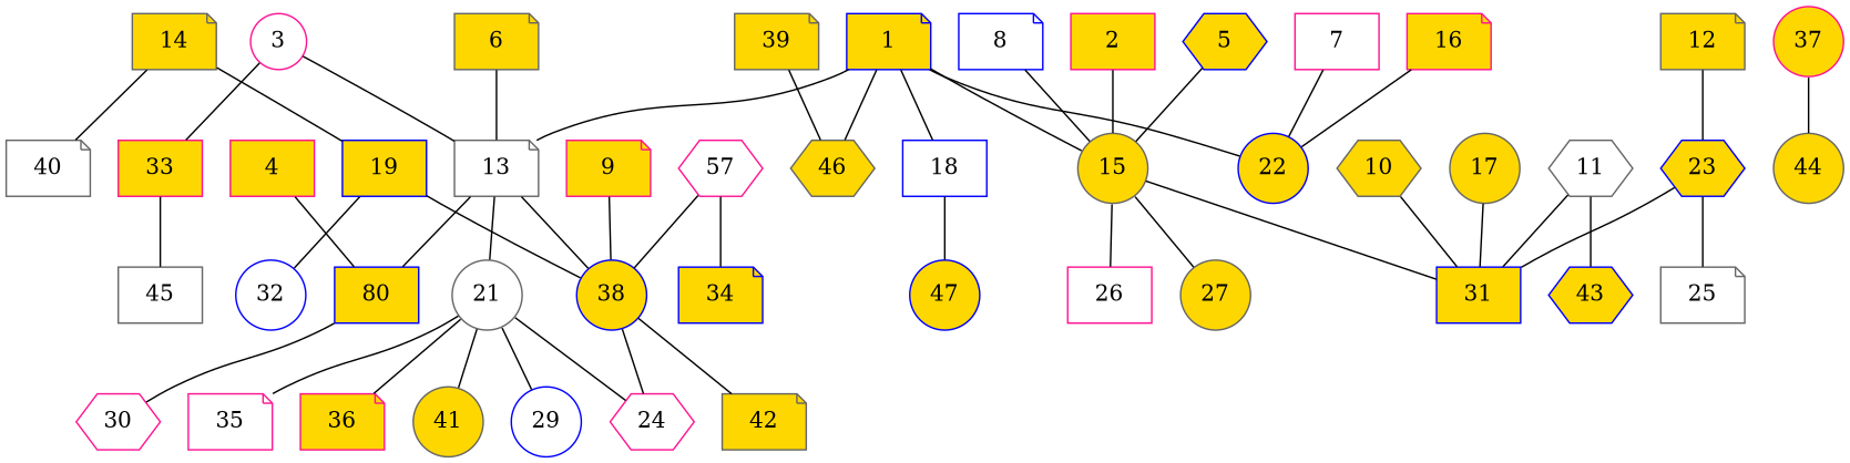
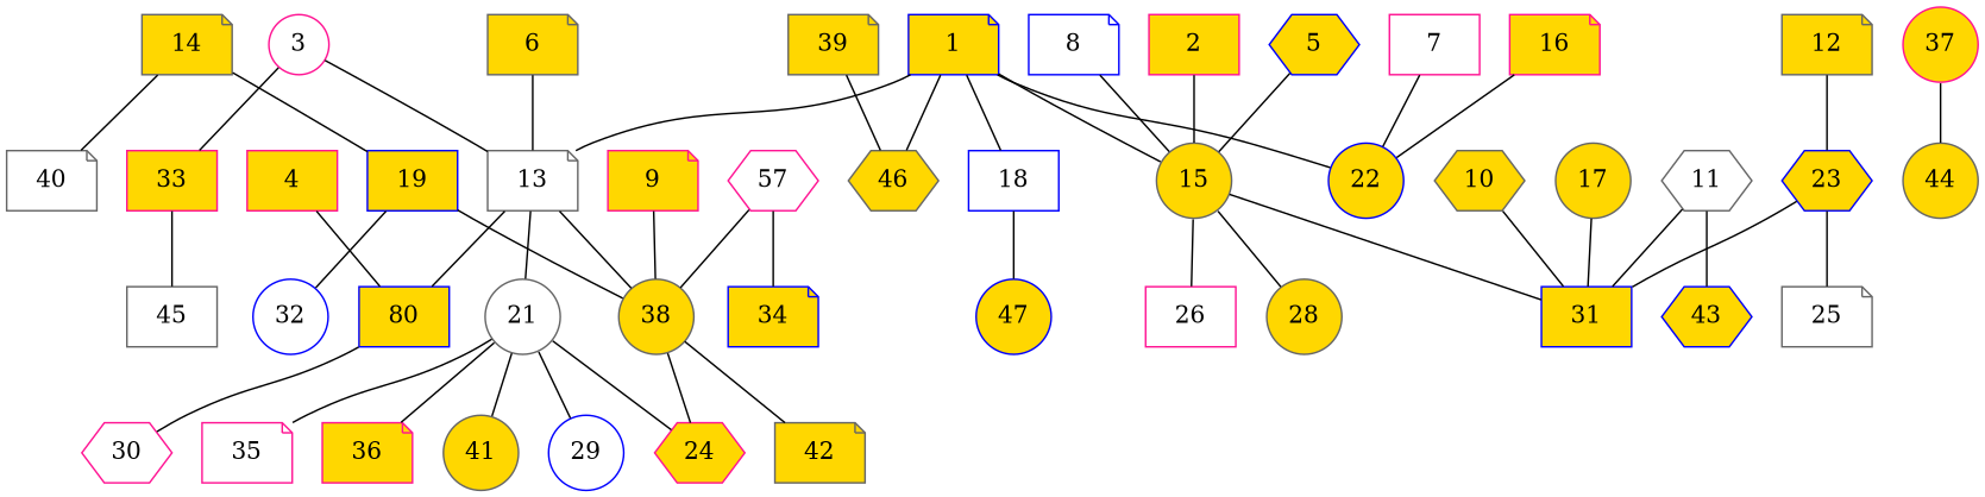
  graph {
    node [color=gray40 fillcolor=gold shape=note style=filled]
    edge [weight=1.0]
    1 [color=blue]
    13 [fillcolor=white]
    15 [shape=circle]
    22 [color=blue shape=circle]
    46 [shape=hexagon]
    18 [color=blue fillcolor=white shape=box]
    n7 [color=blue label=80 shape=box]
-   38 [color=blue shape=circle]
+   38 [shape=circle]
    21 [fillcolor=white shape=circle]
    31 [color=blue shape=box]
    26 [color=deeppink fillcolor=white shape=box]
-   28 [shape=circle label=27]
+   28 [shape=circle]
    47 [color=blue shape=circle]
    2 [color=deeppink shape=box]
    3 [color=deeppink fillcolor=white shape=circle]
    33 [color=deeppink shape=box]
    45 [fillcolor=white shape=box]
    4 [color=deeppink shape=box]
    30 [color=deeppink fillcolor=white shape=hexagon]
    5 [color=blue shape=hexagon]
    6
    7 [color=deeppink fillcolor=white shape=box]
    8 [color=blue fillcolor=white]
    9 [color=deeppink]
-   24 [color=deeppink fillcolor=white shape=hexagon]
+   24 [color=deeppink shape=hexagon]
    42
    10 [shape=hexagon]
    11 [fillcolor=white shape=hexagon]
    43 [color=blue shape=hexagon]
    23 [color=blue shape=hexagon]
    12
    25 [fillcolor=white]
    29 [color=blue fillcolor=white shape=circle]
    35 [color=deeppink fillcolor=white]
    36 [color=deeppink]
    41 [shape=circle]
    19 [color=blue shape=box]
    14
    40 [fillcolor=white]
    32 [color=blue fillcolor=white shape=circle]
    16 [color=deeppink]
    17 [shape=circle]
    n43 [color=deeppink fillcolor=white label=57 shape=hexagon]
    34 [color=blue]
    37 [color=deeppink shape=circle]
    44 [shape=circle]
    39
    1 -- 13
    1 -- 15
    1 -- 22
    1 -- 46
    1 -- 18
    13 -- n7
    13 -- 38
    13 -- 21
    15 -- 31
    15 -- 26
    15 -- 28
    18 -- 47
    n7 -- 30
    38 -- 24
    38 -- 42
    21 -- 24
    21 -- 29
    21 -- 35
    21 -- 36
    21 -- 41
    2 -- 15
    3 -- 13
    3 -- 33
    33 -- 45
    4 -- n7
    5 -- 15
    6 -- 13
    7 -- 22
    8 -- 15
    9 -- 38
    10 -- 31
    11 -- 31
    11 -- 43
    23 -- 31
    23 -- 25
    12 -- 23
    19 -- 38
    19 -- 32
    14 -- 19
    14 -- 40
    16 -- 22
    17 -- 31
    n43 -- 38
    n43 -- 34
    37 -- 44
    39 -- 46
  }
